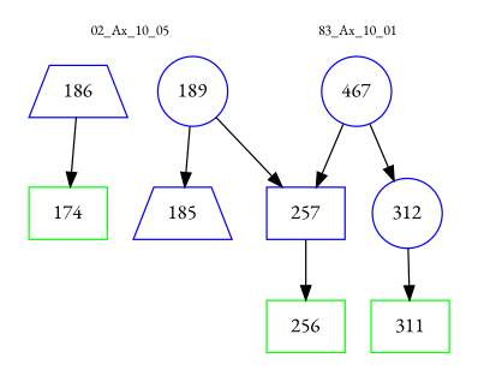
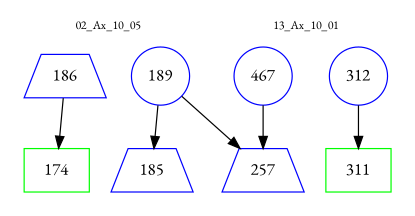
  digraph {
    fontname="EB Garamond"
    node [color=blue fontname="EB Garamond" shape=circle]
    edge [color=black fontname="EB Garamond"]
    n1 [label=189]
    n2 [label=186 shape=trapezium]
    n3 [label=185 shape=trapezium]
    n4 [color=green label=174 shape=box]
    n5 [label=467]
-   n6 [label=257 shape=box]
+   n6 [label=257 shape=trapezium]
    n7 [label=312]
-   n8 [color=green label=256 shape=box]
    n9 [color=green label=311 shape=box]
    subgraph cluster_1 {
      color=white
      fontsize=10
      label="02_Ax_10_05"
      n1
      n2
      n3
      n4
    }
    subgraph cluster_2 {
      color=white
      fontsize=10
-     label="83_Ax_10_01"
+     label="13_Ax_10_01"
      n5
      n6
      n7
-     n8
      n9
    }
    n1 -> n3
    n1 -> n6
    n2 -> n4
    n5 -> n6
-   n5 -> n7
-   n6 -> n8
    n7 -> n9
  }
